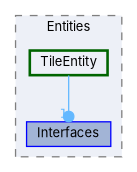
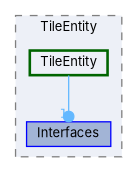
  digraph {
    compound=true
    fontname=Inter
    node [fontname=Inter fontsize=10 shape=box]
    n1 [color=blue fillcolor="#a2b4d6" height=0.2 label=Interfaces style=filled width=0.4]
    n2 [color=darkgreen fillcolor="#edf0f7" height=0.2 label=TileEntity style="filled,bold" width=0.4]
    subgraph cluster_1 {
      bgcolor="#edf0f7"
      fontsize=10
-     label=Entities
+     label=TileEntity
      pencolor=grey50
      style="filled,dashed"
      n1
      n2
    }
    n2 -> n1 [color=steelblue1 fontcolor=steelblue1 fontname=Inter fontsize=10 headlabel=1 labeldistance=1.5 labelfontname=Helvetica labelfontsize=10 arrowhead=dot]
  }
